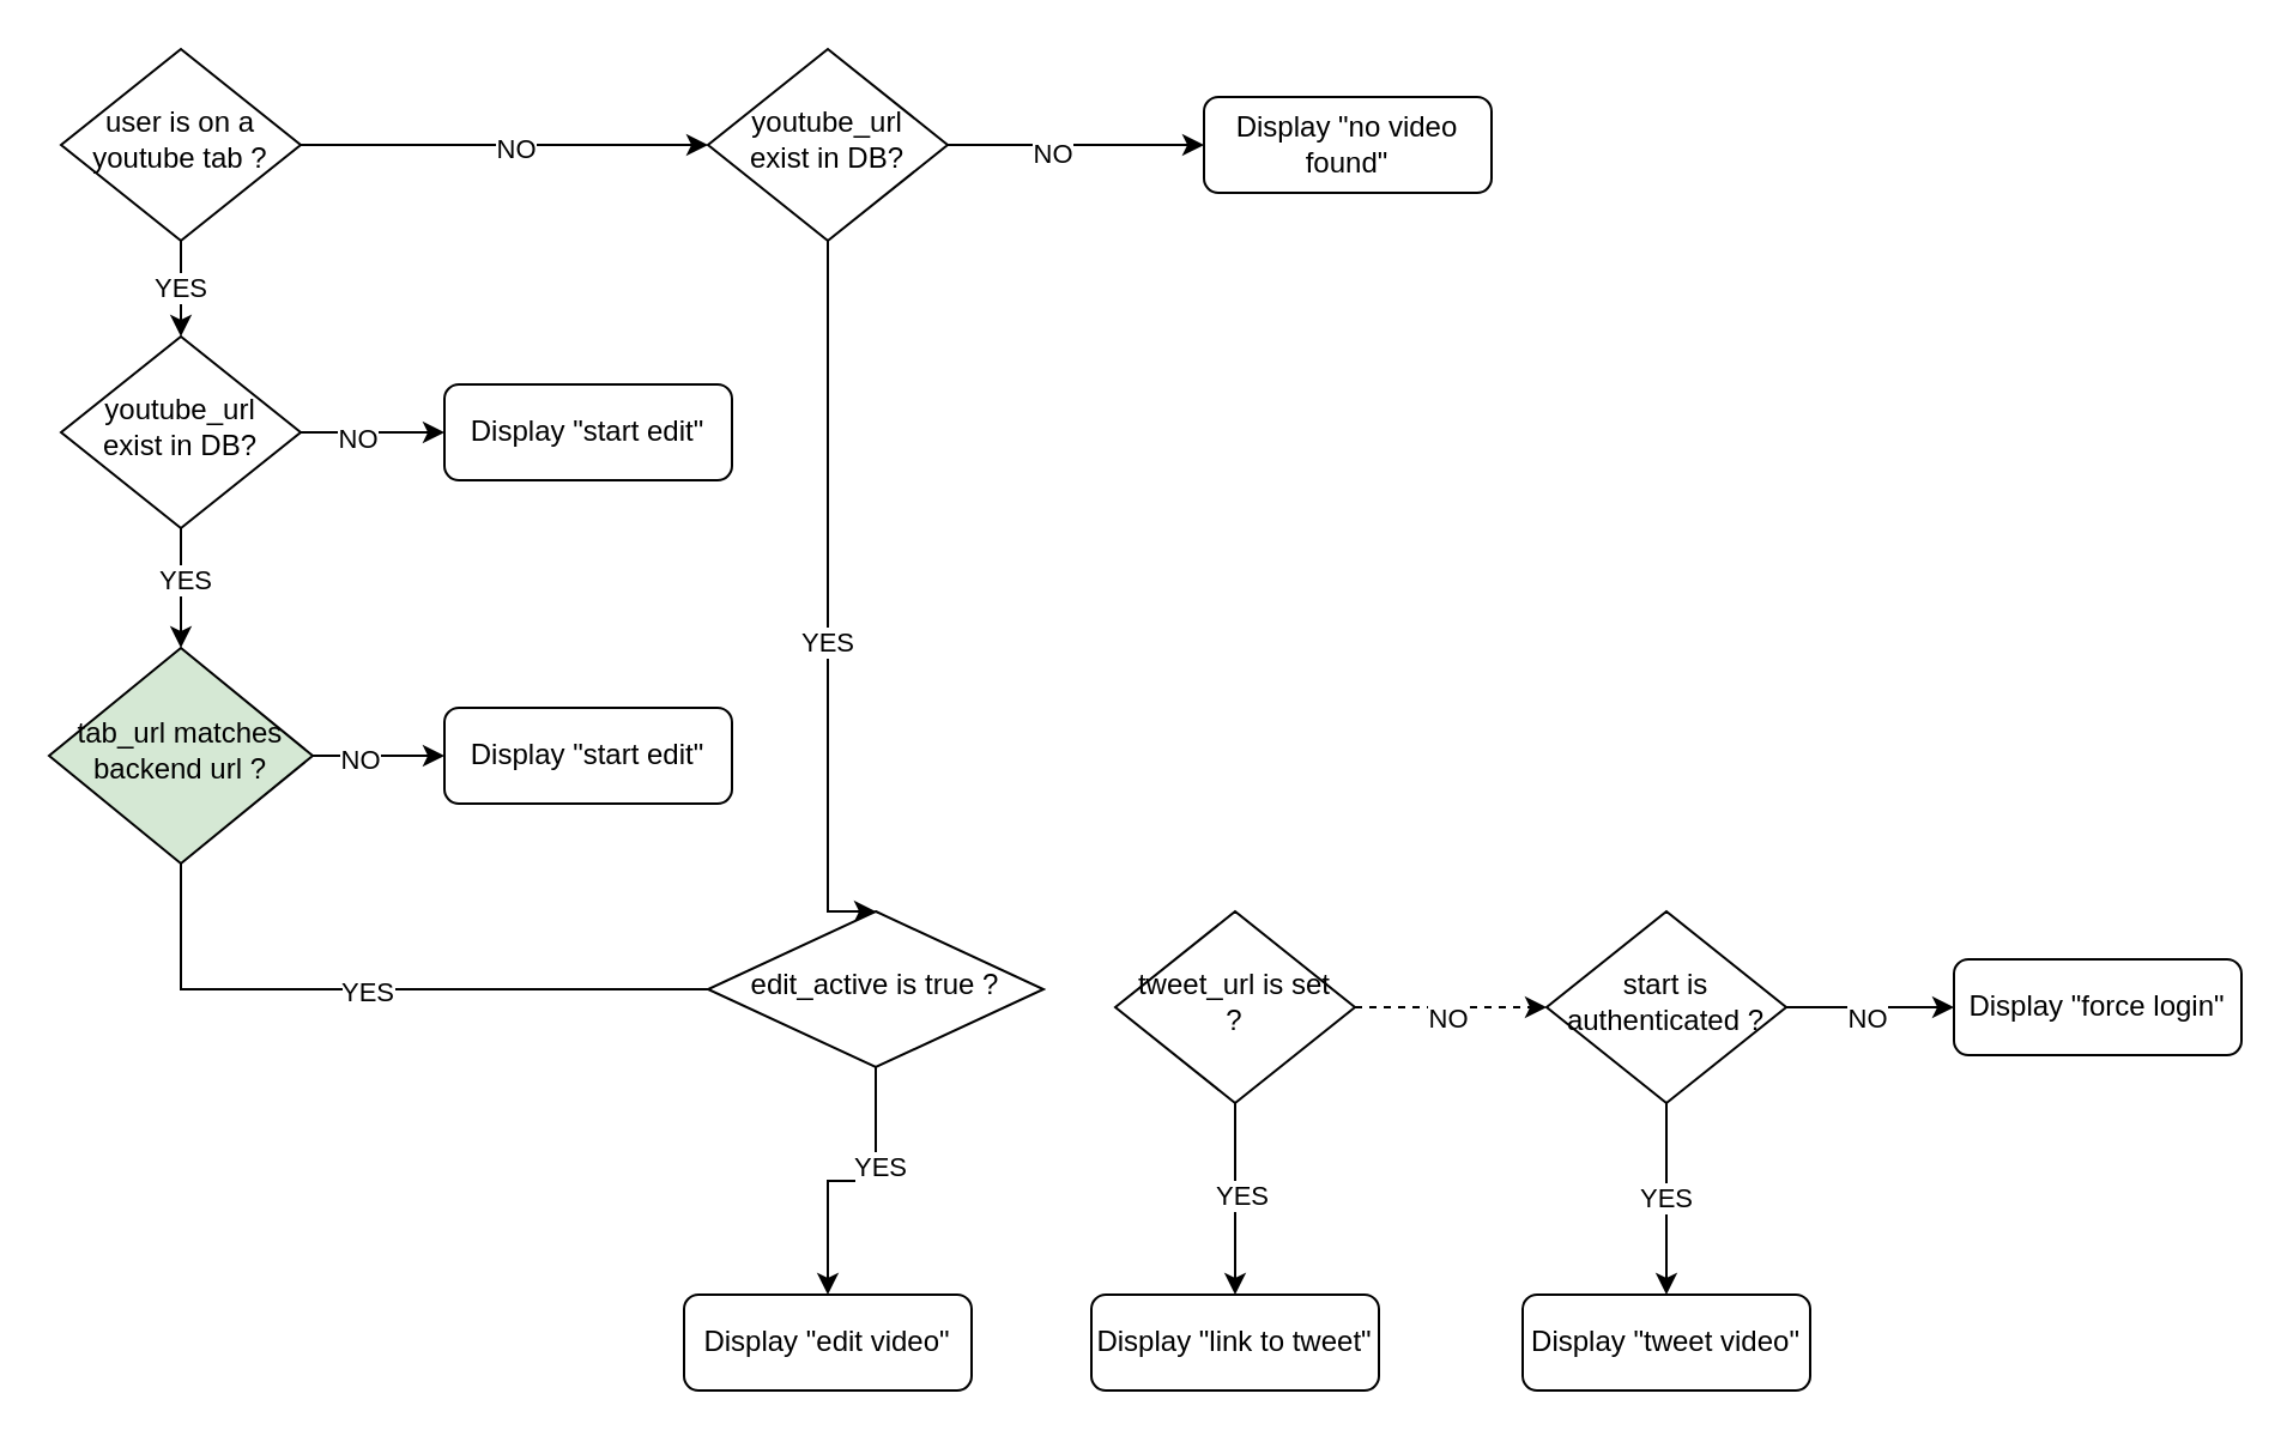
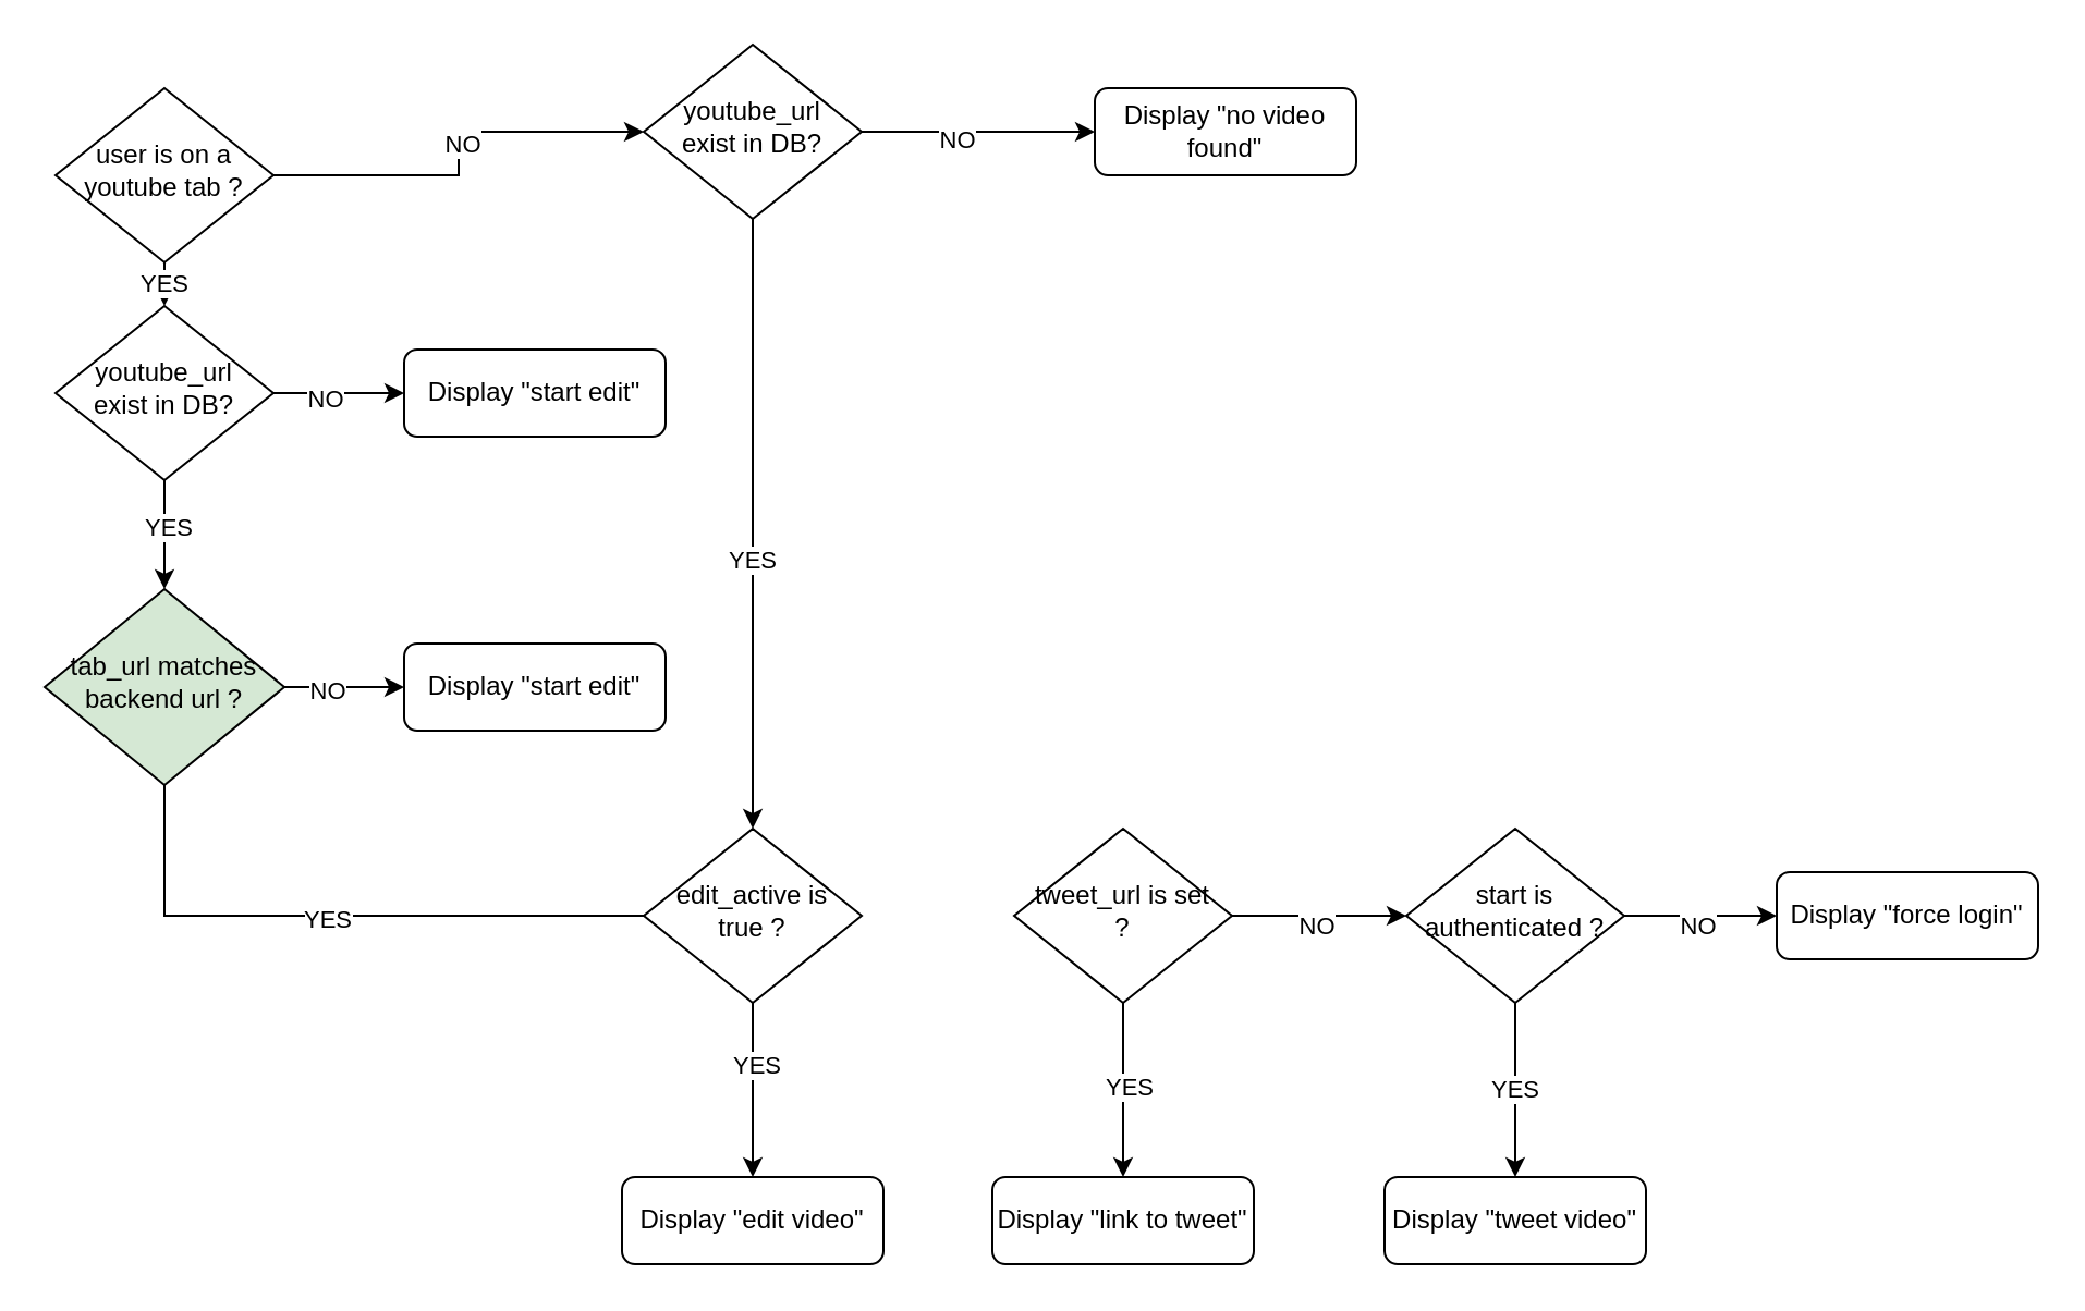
  <mxCell id="0" />
  <mxCell id="1" parent="0" />
  <mxCell id="2" style="edgeStyle=orthogonalEdgeStyle;rounded=0;orthogonalLoop=1;jettySize=auto;html=1;exitX=1;exitY=0.5;exitDx=0;exitDy=0;entryX=0;entryY=0.5;entryDx=0;entryDy=0;" edge="1" parent="1" source="5" target="10"><mxGeometry relative="1" as="geometry" /></mxCell>
  <mxCell id="3" value="NO" style="edgeLabel;html=1;align=center;verticalAlign=middle;resizable=0;points=[];" vertex="1" connectable="0" parent="2"><mxGeometry x="0.05" y="-1" relative="1" as="geometry"><mxPoint as="offset" /></mxGeometry></mxCell>
  <mxCell id="4" value="YES" style="edgeStyle=orthogonalEdgeStyle;rounded=0;orthogonalLoop=1;jettySize=auto;html=1;exitX=0.5;exitY=1;exitDx=0;exitDy=0;entryX=0.5;entryY=0;entryDx=0;entryDy=0;" edge="1" parent="1" source="5" target="26"><mxGeometry relative="1" as="geometry" /></mxCell>
- <mxCell id="5" value="user is on a youtube tab ?" style="rhombus;whiteSpace=wrap;html=1;shadow=0;fontFamily=Helvetica;fontSize=12;align=center;strokeWidth=1;spacing=6;spacingTop=-4;" vertex="1" parent="1"><mxGeometry x="25" y="20" width="100" height="80" as="geometry" /></mxCell>
+ <mxCell id="5" value="user is on a youtube tab ?" style="rhombus;whiteSpace=wrap;html=1;shadow=0;fontFamily=Helvetica;fontSize=12;align=center;strokeWidth=1;spacing=6;spacingTop=-4;" vertex="1" parent="1"><mxGeometry x="25" y="40" width="100" height="80" as="geometry" /></mxCell>
  <mxCell id="6" style="edgeStyle=orthogonalEdgeStyle;rounded=0;orthogonalLoop=1;jettySize=auto;html=1;exitX=1;exitY=0.5;exitDx=0;exitDy=0;entryX=0;entryY=0.5;entryDx=0;entryDy=0;" edge="1" parent="1" source="10" target="11"><mxGeometry relative="1" as="geometry" /></mxCell>
  <mxCell id="7" value="NO" style="edgeLabel;html=1;align=center;verticalAlign=middle;resizable=0;points=[];" vertex="1" connectable="0" parent="6"><mxGeometry x="-0.2" y="-3" relative="1" as="geometry"><mxPoint as="offset" /></mxGeometry></mxCell>
  <mxCell id="8" style="edgeStyle=orthogonalEdgeStyle;rounded=0;orthogonalLoop=1;jettySize=auto;html=1;exitX=0.5;exitY=1;exitDx=0;exitDy=0;entryX=0.5;entryY=0;entryDx=0;entryDy=0;" edge="1" parent="1" source="10" target="14"><mxGeometry relative="1" as="geometry"><Array as="points"><mxPoint x="345" y="190" /><mxPoint x="345" y="190" /></Array></mxGeometry></mxCell>
  <mxCell id="9" value="YES" style="edgeLabel;html=1;align=center;verticalAlign=middle;resizable=0;points=[];" vertex="1" connectable="0" parent="8"><mxGeometry x="0.114" y="-1" relative="1" as="geometry"><mxPoint as="offset" /></mxGeometry></mxCell>
  <mxCell id="10" value="youtube_url exist in DB?" style="rhombus;whiteSpace=wrap;html=1;shadow=0;fontFamily=Helvetica;fontSize=12;align=center;strokeWidth=1;spacing=6;spacingTop=-4;" vertex="1" parent="1"><mxGeometry x="295" y="20" width="100" height="80" as="geometry" /></mxCell>
  <mxCell id="11" value="Display &quot;no video found&quot;" style="rounded=1;whiteSpace=wrap;html=1;fontSize=12;glass=0;strokeWidth=1;shadow=0;" vertex="1" parent="1"><mxGeometry x="502" y="40" width="120" height="40" as="geometry" /></mxCell>
  <mxCell id="12" style="edgeStyle=orthogonalEdgeStyle;rounded=0;orthogonalLoop=1;jettySize=auto;html=1;exitX=0.5;exitY=1;exitDx=0;exitDy=0;entryX=0.5;entryY=0;entryDx=0;entryDy=0;" edge="1" parent="1" source="14" target="21"><mxGeometry relative="1" as="geometry" /></mxCell>
  <mxCell id="13" value="YES" style="edgeLabel;html=1;align=center;verticalAlign=middle;resizable=0;points=[];" vertex="1" connectable="0" parent="12"><mxGeometry x="-0.289" y="1" relative="1" as="geometry"><mxPoint as="offset" /></mxGeometry></mxCell>
- <mxCell id="14" value="edit_active is true ?" style="rhombus;whiteSpace=wrap;html=1;shadow=0;fontFamily=Helvetica;fontSize=12;align=center;strokeWidth=1;spacing=6;spacingTop=-4;" vertex="1" parent="1"><mxGeometry x="295" y="380" width="140" height="65" as="geometry" /></mxCell>
+ <mxCell id="14" value="edit_active is true ?" style="rhombus;whiteSpace=wrap;html=1;shadow=0;fontFamily=Helvetica;fontSize=12;align=center;strokeWidth=1;spacing=6;spacingTop=-4;" vertex="1" parent="1"><mxGeometry x="295" y="380" width="100" height="80" as="geometry" /></mxCell>
  <mxCell id="15" style="edgeStyle=orthogonalEdgeStyle;rounded=0;orthogonalLoop=1;jettySize=auto;html=1;exitX=1;exitY=0.5;exitDx=0;exitDy=0;entryX=0;entryY=0.5;entryDx=0;entryDy=0;" edge="1" parent="1" source="18" target="19"><mxGeometry relative="1" as="geometry" /></mxCell>
  <mxCell id="16" value="NO" style="edgeLabel;html=1;align=center;verticalAlign=middle;resizable=0;points=[];" vertex="1" connectable="0" parent="15"><mxGeometry x="-0.054" y="-4" relative="1" as="geometry"><mxPoint as="offset" /></mxGeometry></mxCell>
  <mxCell id="17" value="YES" style="edgeStyle=orthogonalEdgeStyle;rounded=0;orthogonalLoop=1;jettySize=auto;html=1;entryX=0.5;entryY=0;entryDx=0;entryDy=0;" edge="1" parent="1" source="18" target="20"><mxGeometry relative="1" as="geometry" /></mxCell>
  <mxCell id="18" value="start is authenticated ?" style="rhombus;whiteSpace=wrap;html=1;shadow=0;fontFamily=Helvetica;fontSize=12;align=center;strokeWidth=1;spacing=6;spacingTop=-4;" vertex="1" parent="1"><mxGeometry x="645" y="380" width="100" height="80" as="geometry" /></mxCell>
  <mxCell id="19" value="Display &quot;force login&quot;" style="rounded=1;whiteSpace=wrap;html=1;fontSize=12;glass=0;strokeWidth=1;shadow=0;" vertex="1" parent="1"><mxGeometry x="815" y="400" width="120" height="40" as="geometry" /></mxCell>
  <mxCell id="20" value="Display &quot;tweet video&quot;" style="rounded=1;whiteSpace=wrap;html=1;fontSize=12;glass=0;strokeWidth=1;shadow=0;" vertex="1" parent="1"><mxGeometry x="635" y="540" width="120" height="40" as="geometry" /></mxCell>
  <mxCell id="21" value="Display &quot;edit video&quot;" style="rounded=1;whiteSpace=wrap;html=1;fontSize=12;glass=0;strokeWidth=1;shadow=0;" vertex="1" parent="1"><mxGeometry x="285" y="540" width="120" height="40" as="geometry" /></mxCell>
  <mxCell id="22" style="edgeStyle=orthogonalEdgeStyle;rounded=0;orthogonalLoop=1;jettySize=auto;html=1;exitX=0.5;exitY=1;exitDx=0;exitDy=0;entryX=0.5;entryY=0;entryDx=0;entryDy=0;" edge="1" parent="1" source="26" target="31"><mxGeometry relative="1" as="geometry" /></mxCell>
  <mxCell id="23" value="YES" style="edgeLabel;html=1;align=center;verticalAlign=middle;resizable=0;points=[];" vertex="1" connectable="0" parent="22"><mxGeometry x="-0.16" y="1" relative="1" as="geometry"><mxPoint as="offset" /></mxGeometry></mxCell>
  <mxCell id="24" style="edgeStyle=orthogonalEdgeStyle;rounded=0;orthogonalLoop=1;jettySize=auto;html=1;exitX=1;exitY=0.5;exitDx=0;exitDy=0;entryX=0;entryY=0.5;entryDx=0;entryDy=0;" edge="1" parent="1" source="26" target="32"><mxGeometry relative="1" as="geometry" /></mxCell>
  <mxCell id="25" value="NO" style="edgeLabel;html=1;align=center;verticalAlign=middle;resizable=0;points=[];" vertex="1" connectable="0" parent="24"><mxGeometry x="-0.233" y="-2" relative="1" as="geometry"><mxPoint as="offset" /></mxGeometry></mxCell>
  <mxCell id="26" value="youtube_url exist in DB?" style="rhombus;whiteSpace=wrap;html=1;shadow=0;fontFamily=Helvetica;fontSize=12;align=center;strokeWidth=1;spacing=6;spacingTop=-4;" vertex="1" parent="1"><mxGeometry x="25" y="140" width="100" height="80" as="geometry" /></mxCell>
  <mxCell id="27" style="edgeStyle=orthogonalEdgeStyle;rounded=0;orthogonalLoop=1;jettySize=auto;html=1;exitX=1;exitY=0.5;exitDx=0;exitDy=0;entryX=0;entryY=0.5;entryDx=0;entryDy=0;" edge="1" parent="1" source="31" target="33"><mxGeometry relative="1" as="geometry" /></mxCell>
  <mxCell id="28" value="NO" style="edgeLabel;html=1;align=center;verticalAlign=middle;resizable=0;points=[];" vertex="1" connectable="0" parent="27"><mxGeometry x="-0.309" y="-1" relative="1" as="geometry"><mxPoint as="offset" /></mxGeometry></mxCell>
  <mxCell id="29" style="edgeStyle=orthogonalEdgeStyle;rounded=0;orthogonalLoop=1;jettySize=auto;html=1;exitX=0.5;exitY=1;exitDx=0;exitDy=0;entryX=0;entryY=0.5;entryDx=0;entryDy=0;endArrow=none;" edge="1" parent="1" source="31" target="14"><mxGeometry relative="1" as="geometry" /></mxCell>
  <mxCell id="30" value="YES" style="edgeLabel;html=1;align=center;verticalAlign=middle;resizable=0;points=[];" vertex="1" connectable="0" parent="29"><mxGeometry x="-0.043" y="-1" relative="1" as="geometry"><mxPoint as="offset" /></mxGeometry></mxCell>
  <mxCell id="31" value="tab_url matches backend url ?" style="rhombus;whiteSpace=wrap;html=1;shadow=0;fontFamily=Helvetica;fontSize=12;align=center;strokeWidth=1;spacing=6;spacingTop=-4;fillColor=#d5e8d4;" vertex="1" parent="1"><mxGeometry x="20" y="270" width="110" height="90" as="geometry" /></mxCell>
  <mxCell id="32" value="Display &quot;start edit&quot;" style="rounded=1;whiteSpace=wrap;html=1;fontSize=12;glass=0;strokeWidth=1;shadow=0;" vertex="1" parent="1"><mxGeometry x="185" y="160" width="120" height="40" as="geometry" /></mxCell>
  <mxCell id="33" value="Display &quot;start edit&quot;" style="rounded=1;whiteSpace=wrap;html=1;fontSize=12;glass=0;strokeWidth=1;shadow=0;" vertex="1" parent="1"><mxGeometry x="185" y="295" width="120" height="40" as="geometry" /></mxCell>
  <mxCell id="34" style="edgeStyle=orthogonalEdgeStyle;rounded=0;orthogonalLoop=1;jettySize=auto;html=1;exitX=0.5;exitY=1;exitDx=0;exitDy=0;entryX=0.5;entryY=0;entryDx=0;entryDy=0;" edge="1" parent="1" source="38" target="39"><mxGeometry relative="1" as="geometry" /></mxCell>
  <mxCell id="35" value="YES" style="edgeLabel;html=1;align=center;verticalAlign=middle;resizable=0;points=[];" vertex="1" connectable="0" parent="34"><mxGeometry x="-0.05" y="2" relative="1" as="geometry"><mxPoint as="offset" /></mxGeometry></mxCell>
- <mxCell id="36" style="edgeStyle=orthogonalEdgeStyle;rounded=0;orthogonalLoop=1;jettySize=auto;html=1;exitX=1;exitY=0.5;exitDx=0;exitDy=0;entryX=0;entryY=0.5;entryDx=0;entryDy=0;dashed=1;" edge="1" parent="1" source="38" target="18"><mxGeometry relative="1" as="geometry" /></mxCell>
+ <mxCell id="36" style="edgeStyle=orthogonalEdgeStyle;rounded=0;orthogonalLoop=1;jettySize=auto;html=1;exitX=1;exitY=0.5;exitDx=0;exitDy=0;entryX=0;entryY=0.5;entryDx=0;entryDy=0;" edge="1" parent="1" source="38" target="18"><mxGeometry relative="1" as="geometry" /></mxCell>
  <mxCell id="37" value="NO" style="edgeLabel;html=1;align=center;verticalAlign=middle;resizable=0;points=[];" vertex="1" connectable="0" parent="36"><mxGeometry x="-0.05" y="-4" relative="1" as="geometry"><mxPoint as="offset" /></mxGeometry></mxCell>
  <mxCell id="38" value="tweet_url is set ?" style="rhombus;whiteSpace=wrap;html=1;shadow=0;fontFamily=Helvetica;fontSize=12;align=center;strokeWidth=1;spacing=6;spacingTop=-4;" vertex="1" parent="1"><mxGeometry x="465" y="380" width="100" height="80" as="geometry" /></mxCell>
  <mxCell id="39" value="Display &quot;link to tweet&quot;" style="rounded=1;whiteSpace=wrap;html=1;fontSize=12;glass=0;strokeWidth=1;shadow=0;" vertex="1" parent="1"><mxGeometry x="455" y="540" width="120" height="40" as="geometry" /></mxCell>
